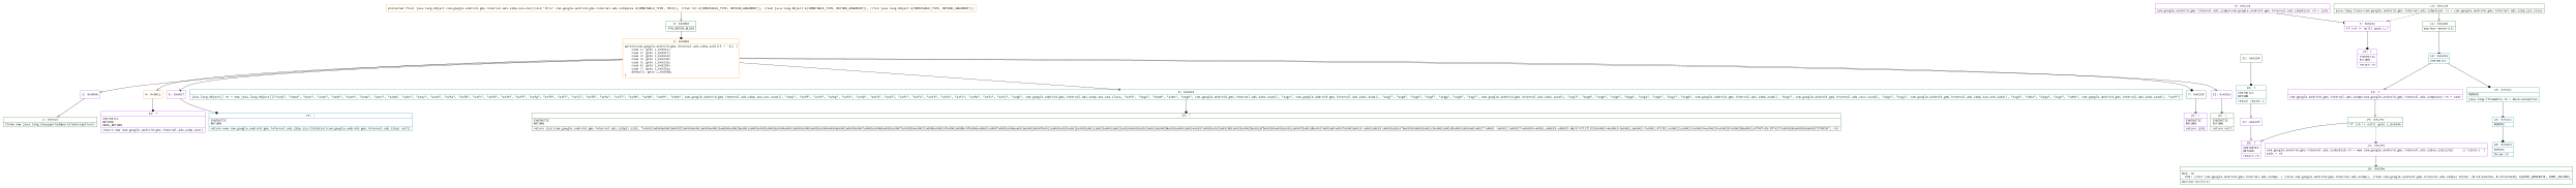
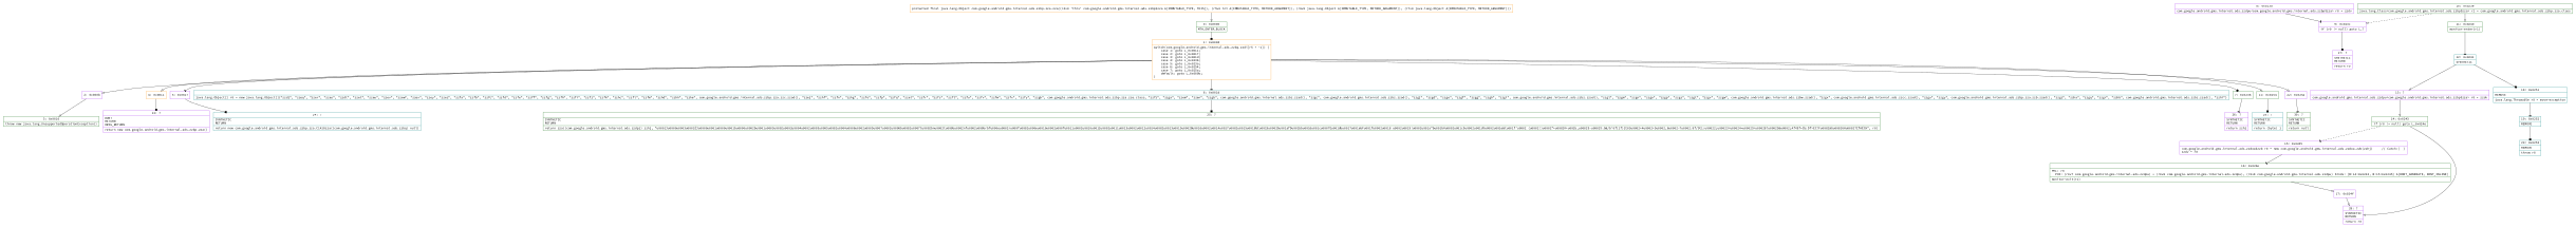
  digraph {
    fontname="Source Code Pro"
    node [color=purple fontname="Source Code Pro" shape=record]
    edge [arrowhead=onormal fontname="Source Code Pro"]
    n1 [color=darkgreen label="{0\:\ 0x0000|MTH_ENTER_BLOCK\l}"]
    n2 [color=darkorange label="{1\:\ 0x0008|switch(com.google.android.gms.internal.ads.zzbq.zzdi[r5 + \-1]) \{\l    case 1: goto L_0x0011;\l    case 2: goto L_0x0017;\l    case 3: goto L_0x001d;\l    case 4: goto L_0x0236;\l    case 5: goto L_0x023a;\l    case 6: goto L_0x0254;\l    case 7: goto L_0x025a;\l    default: goto L_0x000b;\l\}\l}"]
    n3 [label="{2\:\ 0x000b}"]
    n4 [color=darkorange label="{4\:\ 0x0011}"]
    n5 [label="{5\:\ 0x0017}"]
    n6 [color=teal label="{6\:\ 0x001d|java.lang.Object[] r0 = new java.lang.Object[]\{\"zzdj\", \"zzeq\", \"zzer\", \"zzes\", \"zzdt\", \"zzet\", \"zzeu\", \"zzev\", \"zzew\", \"zzex\", \"zzey\", \"zzez\", \"zzfa\", \"zzfb\", \"zzfc\", \"zzfd\", \"zzfe\", \"zzff\", \"zzfg\", \"zzfh\", \"zzfi\", \"zzfj\", \"zzfk\", \"zzhc\", \"zzfl\", \"zzfm\", \"zzhd\", \"zzhh\", \"zzhe\", com.google.android.gms.internal.ads.zzbp.zza.zzc.zzad(), \"zzej\", \"zzhf\", \"zzfn\", \"zzhg\", \"zzfo\", \"zzfp\", \"zzfq\", \"zzel\", \"zzfr\", \"zzfs\", \"zzft\", \"zzfu\", \"zzfv\", \"zzfw\", \"zzfx\", \"zzfy\", \"zzgk\", com.google.android.gms.internal.ads.zzbp.zza.zze.class, \"zzfz\", \"zzga\", \"zzem\", \"zzen\", \"zzgb\", com.google.android.gms.internal.ads.zzbz.zzad(), \"zzgc\", com.google.android.gms.internal.ads.zzbz.zzad(), \"zzgj\", \"zzgd\", \"zzge\", \"zzgf\", \"zzgg\", \"zzgh\", \"zzgi\", com.google.android.gms.internal.ads.zzbz.zzad(), \"zzgl\", \"zzgm\", \"zzgn\", \"zzgo\", \"zzgp\", \"zzgs\", \"zzgt\", \"zzgv\", \"zzgw\", com.google.android.gms.internal.ads.zzbw.zzad(), \"zzgx\", com.google.android.gms.internal.ads.zzcc.zzad(), \"zzgu\", \"zzgy\", com.google.android.gms.internal.ads.zzbp.zza.zzb.zzad(), \"zzgz\", \"zzha\", \"zzgq\", \"zzgr\", \"zzhb\", com.google.android.gms.internal.ads.zzbz.zzad(), \"zzhi\"\}\l}"]
    n7 [color=darkgreen label="{7\:\ 0x0236}"]
    n8 [color=darkgreen label="{21\:\ 0x0254}"]
    n9 [label="{22\:\ 0x025a}"]
    n10 [color=darkgreen label="{3\:\ 0x0010|throw new java.lang.UnsupportedOperationException()\l}"]
-   n11 [label="{23\:\ ?|SYNTHETIC\lRETURN\lORIG_RETURN\l|return new com.google.android.gms.internal.ads.zzbp.zza()\l}"]
+   n11 [label="{23\:\ ?|DONT\lRETURN\lORIG_RETURN\l|return new com.google.android.gms.internal.ads.zzbp.zza()\l}"]
    n12 [color=teal label="{24\:\ ?|SYNTHETIC\lRETURN\l|return new com.google.android.gms.internal.ads.zzbp.zza.C1418zza((com.google.android.gms.internal.ads.zzbq) null)\l}"]
    n13 [color=darkgreen label="{25\:\ ?|SYNTHETIC\lRETURN\l|return zza((com.google.android.gms.internal.ads.zzdpj) zzhj, \"u0001Ju0000u0003u0001ÉJu0000u0001u0000u0001bu0000u0002bu0001u0003u0002u0002u0004u0002u0003u0005u0002u0004u0006u0002u0005u0007u0002u0006bu0002u0007tu0002bnu0002tu000bu0002nfu0002u000brbfu000eu0002ru000fu0002u000eu0010u0002u000fu0011u0002u0010u0012u0002u0011u0013u0002u0012u0014u0002u0013u0015u0002Bu0016u0002u0014u0017u0002u0015u0018bCu0019u0002Gu001afDu001bbu0016u001cu0007Eu001dbu0017u001ebFu001fu0002u0018 u0002u0019!u0002u001a\"bu001b#u0002u001c$u0002u001d%u0002u001e&tu001f'u0002 (u0002!)u0002\"*u0002#+u001b,u0002$\-u0002%.b&\/b'0f(1f)2t03u0002*4u0002+5u0002,6u0002\-7u0002.8f\/9t1:u00022;u00023\<u00024=u00025\>u00028?u00029@u0002;Af\<Bf=Cb:Df\>Et?Fu0002@Gu00026Hu00027IfAÉtH\", r0)\l}"]
    n14 [label="{26\:\ ?|SYNTHETIC\lRETURN\l|return zzhj\l}"]
    n15 [label="{8\:\ 0x023a|com.google.android.gms.internal.ads.zzdpu\<com.google.android.gms.internal.ads.zzbp$zza\> r0 = zzdv\l}"]
    n16 [label="{9\:\ 0x023c|if (r0 != null) goto L_?\l}"]
    n17 [color=teal label="{29\:\ ?|SYNTHETIC\lRETURN\l|return (byte) 1\l}"]
    n18 [color=darkgreen label="{30\:\ ?|SYNTHETIC\lRETURN\l|return null\l}"]
    n19 [label="{27\:\ ?|SYNTHETIC\lRETURN\l|return r0\l}"]
    n20 [color=darkgreen label="{10\:\ 0x023e|java.lang.Class\<com.google.android.gms.internal.ads.zzbp$zza\> r1 = com.google.android.gms.internal.ads.zzbp.zza.class\l}"]
    n21 [color=darkgreen label="{11\:\ 0x0240|monitor\-enter(r1)\l}"]
    n22 [color=teal label="{12\:\ 0x0241|SYNTHETIC\l}"]
    n23 [label="{13\:\ ?|com.google.android.gms.internal.ads.zzdpu\<com.google.android.gms.internal.ads.zzbp$zza\> r0 = zzdv\l}"]
    n24 [color=teal label="{18\:\ 0x0251|REMOVE\l|java.lang.Throwable r0 = move\-exception\l}"]
    n25 [color=darkgreen label="{14\:\ 0x0243|if (r0 != null) goto L_0x024e\l}"]
    n26 [color=teal label="{19\:\ 0x0252|REMOVE\l}"]
    n27 [label="{15\:\ 0x0245|com.google.android.gms.internal.ads.zzdoa$zzb r0 = new com.google.android.gms.internal.ads.zzdoa.zzb(zzhj)     \/\/ Catch:\{  \}\lzzdv = r0\l}"]
    n28 [label="{28\:\ ?|SYNTHETIC\lRETURN\l|return r0\l}"]
    n29 [color=darkgreen label="{16\:\ 0x024e|PHI: r0 \l  PHI: (r0v7 com.google.android.gms.internal.ads.zzdpu) = (r0v6 com.google.android.gms.internal.ads.zzdpu), (r0v8 com.google.android.gms.internal.ads.zzdpu) binds: [B:14:0x0243, B:15:0x0245] A[DONT_GENERATE, DONT_INLINE]\l|monitor\-exit(r1)\l}"]
    n30 [label="{17\:\ 0x024f}"]
    n31 [color=teal label="{20\:\ 0x0253|REMOVE\l|throw r0\l}"]
    n32 [color=darkorange label="{protected final java.lang.Object com.google.android.gms.internal.ads.zzbp.zza.zza((r4v0 'this' com.google.android.gms.internal.ads.zzbp$zza A[IMMUTABLE_TYPE, THIS]), (r5v0 int A[IMMUTABLE_TYPE, METHOD_ARGUMENT]), (r6v0 java.lang.Object A[IMMUTABLE_TYPE, METHOD_ARGUMENT]), (r7v0 java.lang.Object A[IMMUTABLE_TYPE, METHOD_ARGUMENT])) }"]
    n1 -> n2 [arrowhead=box]
    n2 -> n3
    n2 -> n4
    n2 -> n5 [arrowhead=tee]
    n2 -> n6 [arrowhead=tee]
    n2 -> n7 [arrowhead=box]
+   n2 -> n8
    n2 -> n9
    n3 -> n10
    n4 -> n11 [arrowhead=box]
    n5 -> n12 [arrowhead=box]
    n6 -> n13 [arrowhead=box]
    n7 -> n14 [arrowhead=tee]
    n8 -> n17 [arrowhead=box]
    n9 -> n18 [arrowhead=tee]
    n15 -> n16 [arrowhead=tee]
    n16 -> n19 [arrowhead=box]
    n20 -> n16 [style=dashed]
    n20 -> n21
    n21 -> n22 [arrowhead=tee]
    n22 -> n23
    n22 -> n24 [arrowhead=box]
    n23 -> n25
    n24 -> n26 [arrowhead=tee]
    n25 -> n27 [arrowhead=tee style=dashed]
    n25 -> n28
    n26 -> n31 [arrowhead=box]
    n27 -> n29 [arrowhead=tee]
-   n17 -> n30
+   n29 -> n30
    n30 -> n28
    n32 -> n1
  }
